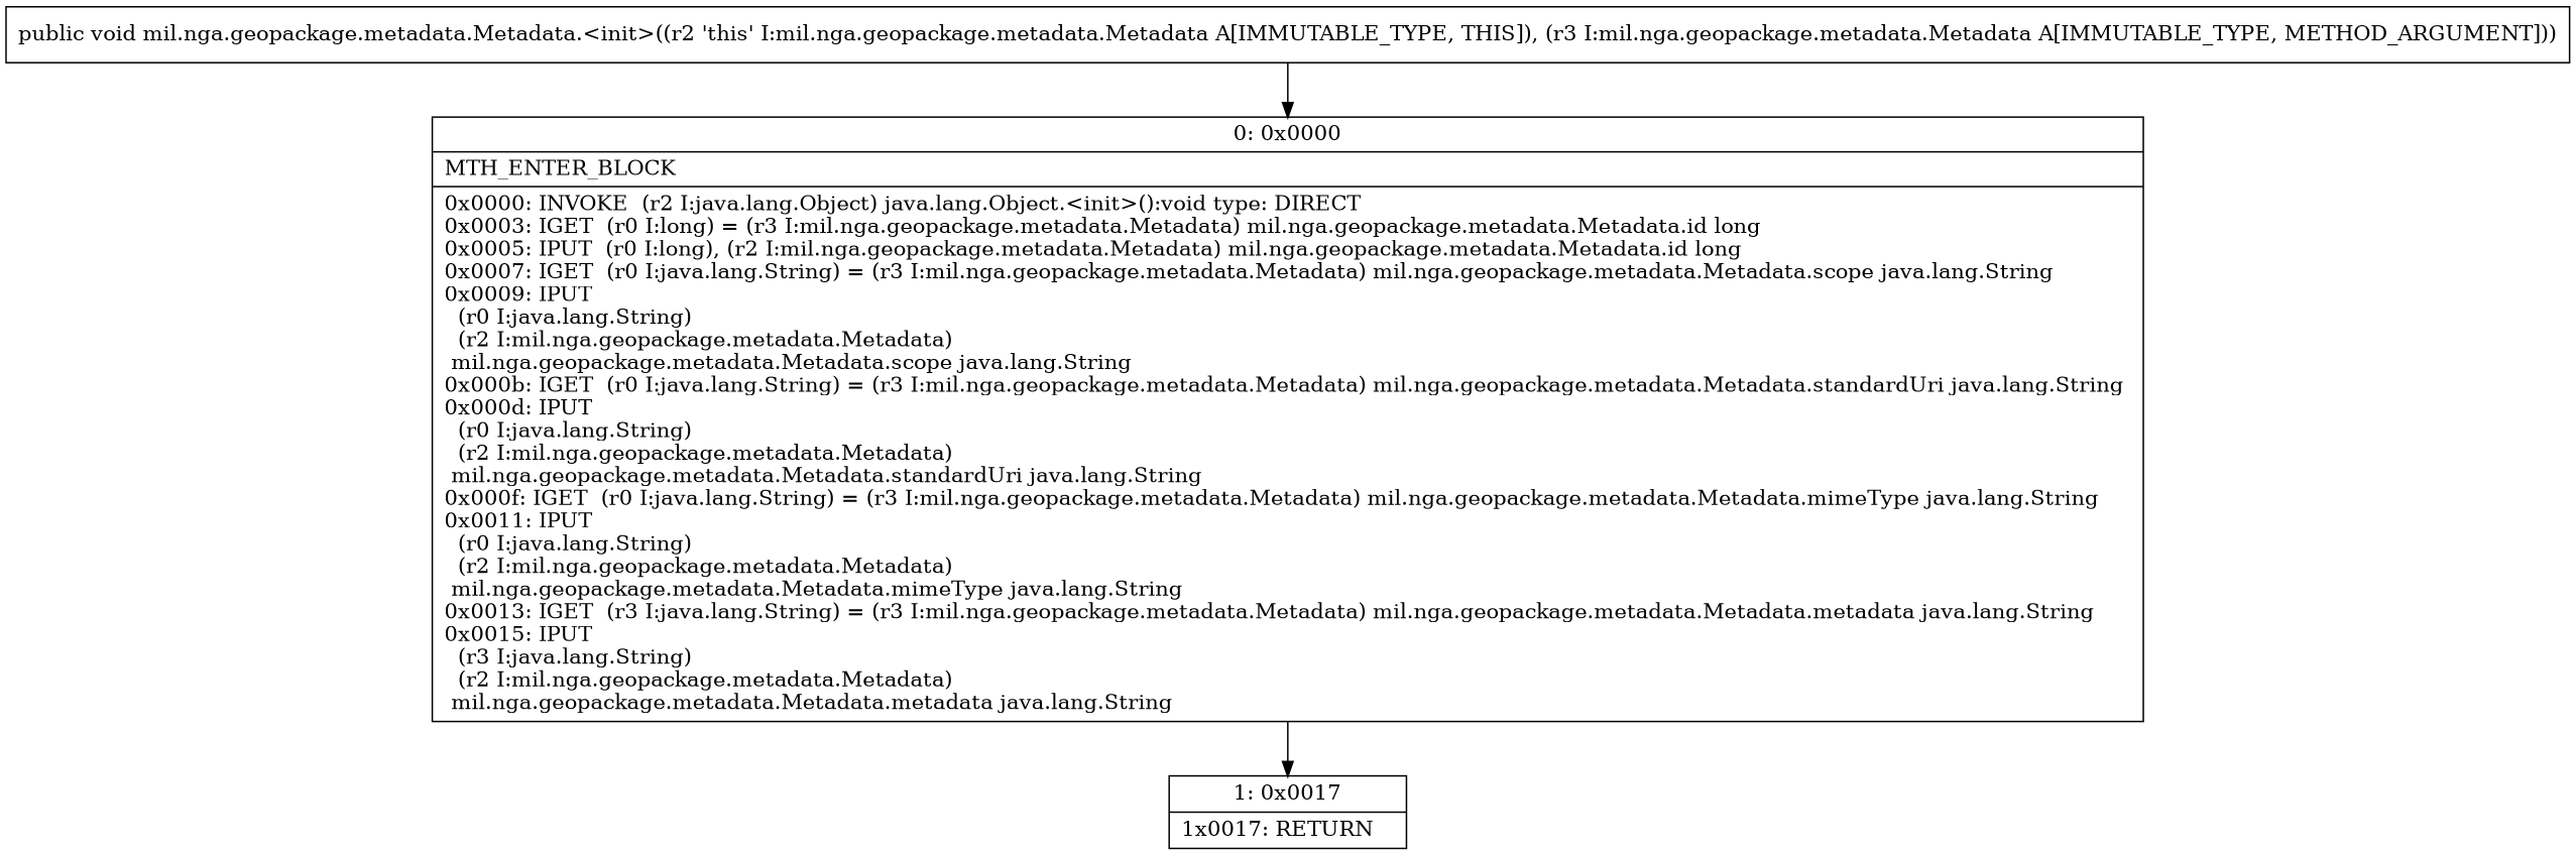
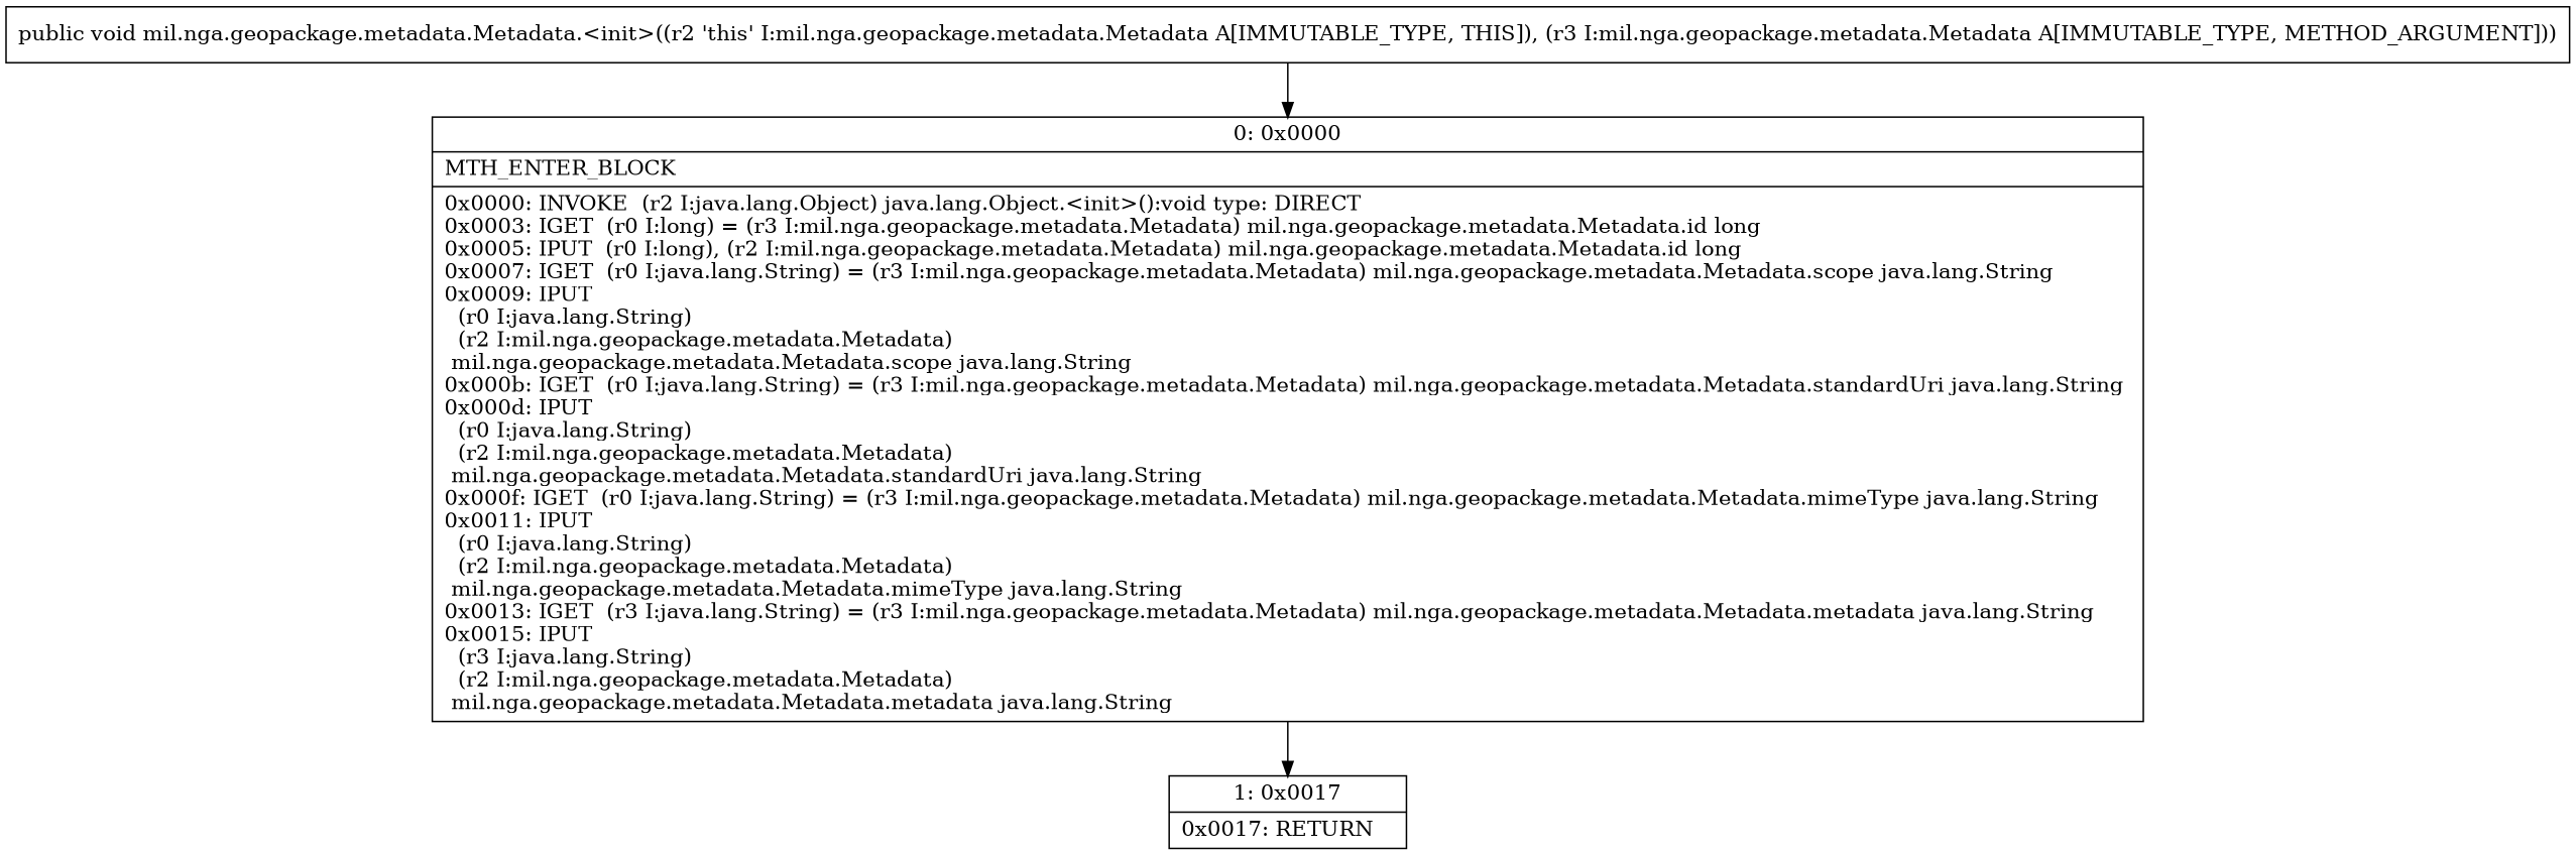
  digraph {
    node [shape=record]
    n1 [label="{0\:\ 0x0000|MTH_ENTER_BLOCK\l|0x0000: INVOKE  (r2 I:java.lang.Object) java.lang.Object.\<init\>():void type: DIRECT \l0x0003: IGET  (r0 I:long) = (r3 I:mil.nga.geopackage.metadata.Metadata) mil.nga.geopackage.metadata.Metadata.id long \l0x0005: IPUT  (r0 I:long), (r2 I:mil.nga.geopackage.metadata.Metadata) mil.nga.geopackage.metadata.Metadata.id long \l0x0007: IGET  (r0 I:java.lang.String) = (r3 I:mil.nga.geopackage.metadata.Metadata) mil.nga.geopackage.metadata.Metadata.scope java.lang.String \l0x0009: IPUT  \l  (r0 I:java.lang.String)\l  (r2 I:mil.nga.geopackage.metadata.Metadata)\l mil.nga.geopackage.metadata.Metadata.scope java.lang.String \l0x000b: IGET  (r0 I:java.lang.String) = (r3 I:mil.nga.geopackage.metadata.Metadata) mil.nga.geopackage.metadata.Metadata.standardUri java.lang.String \l0x000d: IPUT  \l  (r0 I:java.lang.String)\l  (r2 I:mil.nga.geopackage.metadata.Metadata)\l mil.nga.geopackage.metadata.Metadata.standardUri java.lang.String \l0x000f: IGET  (r0 I:java.lang.String) = (r3 I:mil.nga.geopackage.metadata.Metadata) mil.nga.geopackage.metadata.Metadata.mimeType java.lang.String \l0x0011: IPUT  \l  (r0 I:java.lang.String)\l  (r2 I:mil.nga.geopackage.metadata.Metadata)\l mil.nga.geopackage.metadata.Metadata.mimeType java.lang.String \l0x0013: IGET  (r3 I:java.lang.String) = (r3 I:mil.nga.geopackage.metadata.Metadata) mil.nga.geopackage.metadata.Metadata.metadata java.lang.String \l0x0015: IPUT  \l  (r3 I:java.lang.String)\l  (r2 I:mil.nga.geopackage.metadata.Metadata)\l mil.nga.geopackage.metadata.Metadata.metadata java.lang.String \l}"]
-   n2 [label="{1\:\ 0x0017|1x0017: RETURN   \l}"]
+   n2 [label="{1\:\ 0x0017|0x0017: RETURN   \l}"]
    n3 [label="{public void mil.nga.geopackage.metadata.Metadata.\<init\>((r2 'this' I:mil.nga.geopackage.metadata.Metadata A[IMMUTABLE_TYPE, THIS]), (r3 I:mil.nga.geopackage.metadata.Metadata A[IMMUTABLE_TYPE, METHOD_ARGUMENT])) }"]
    n1 -> n2
    n3 -> n1
  }
